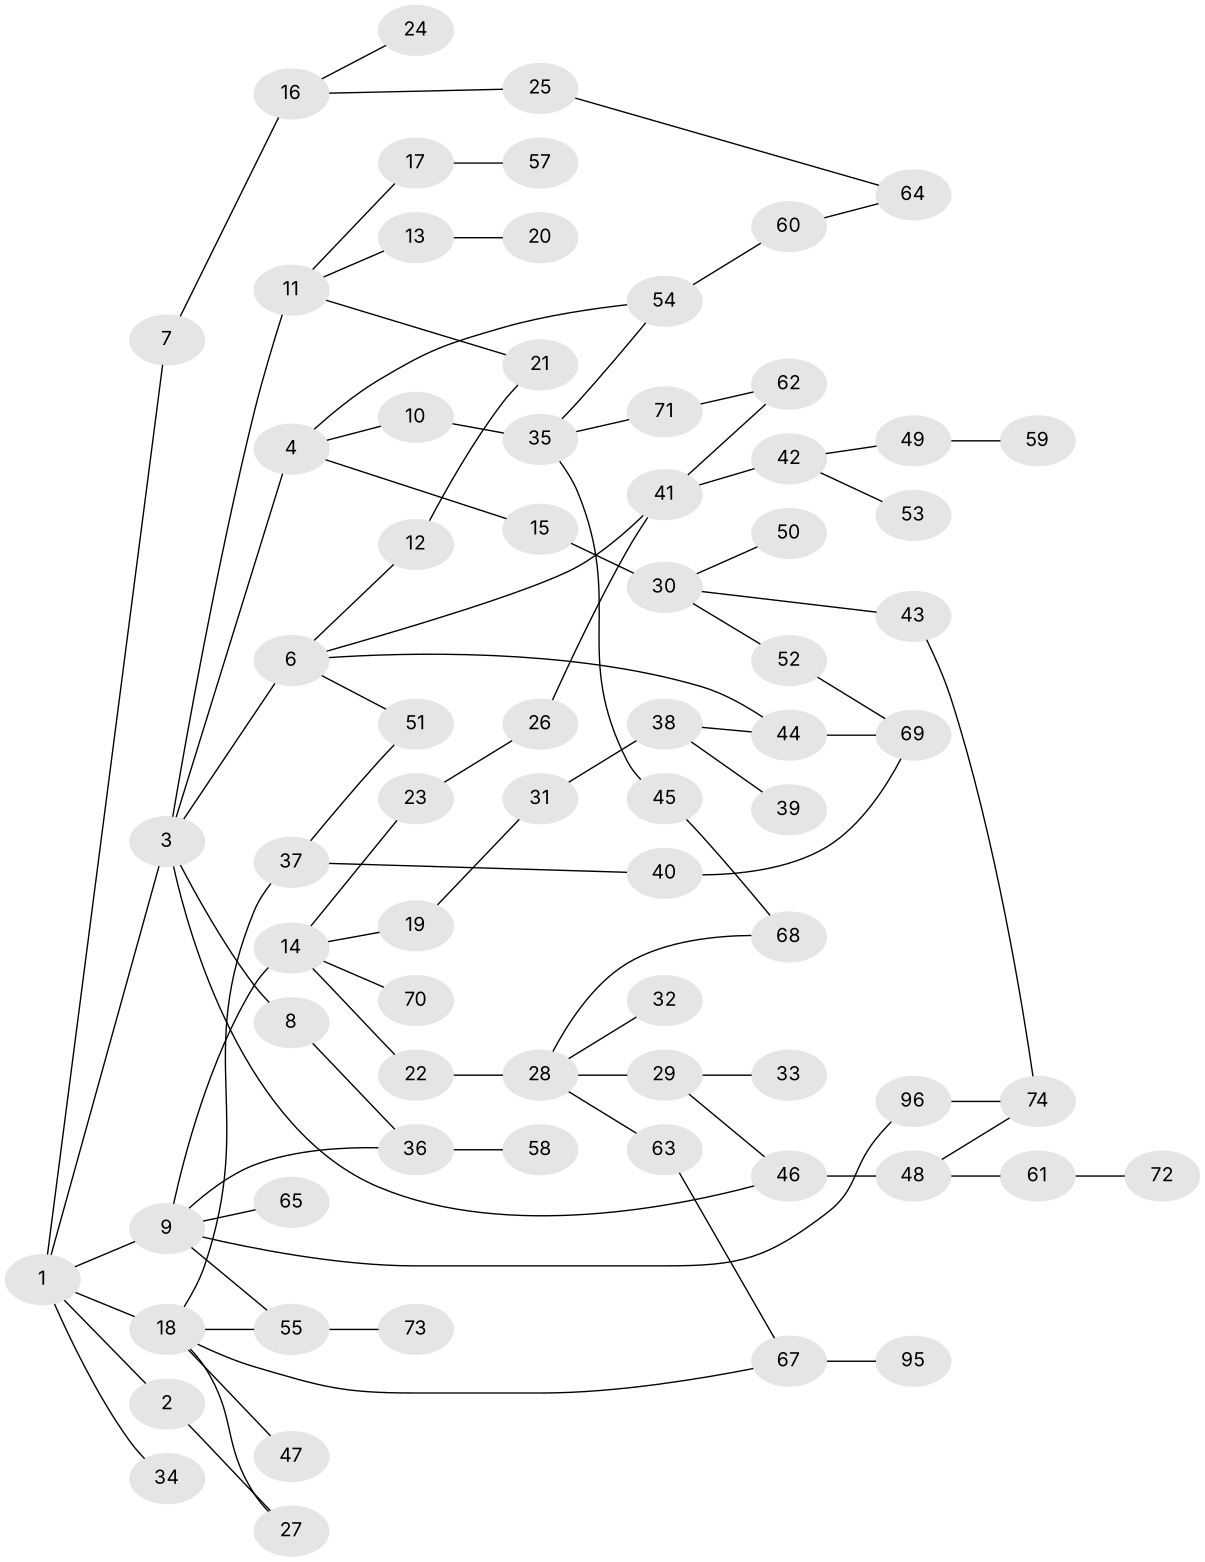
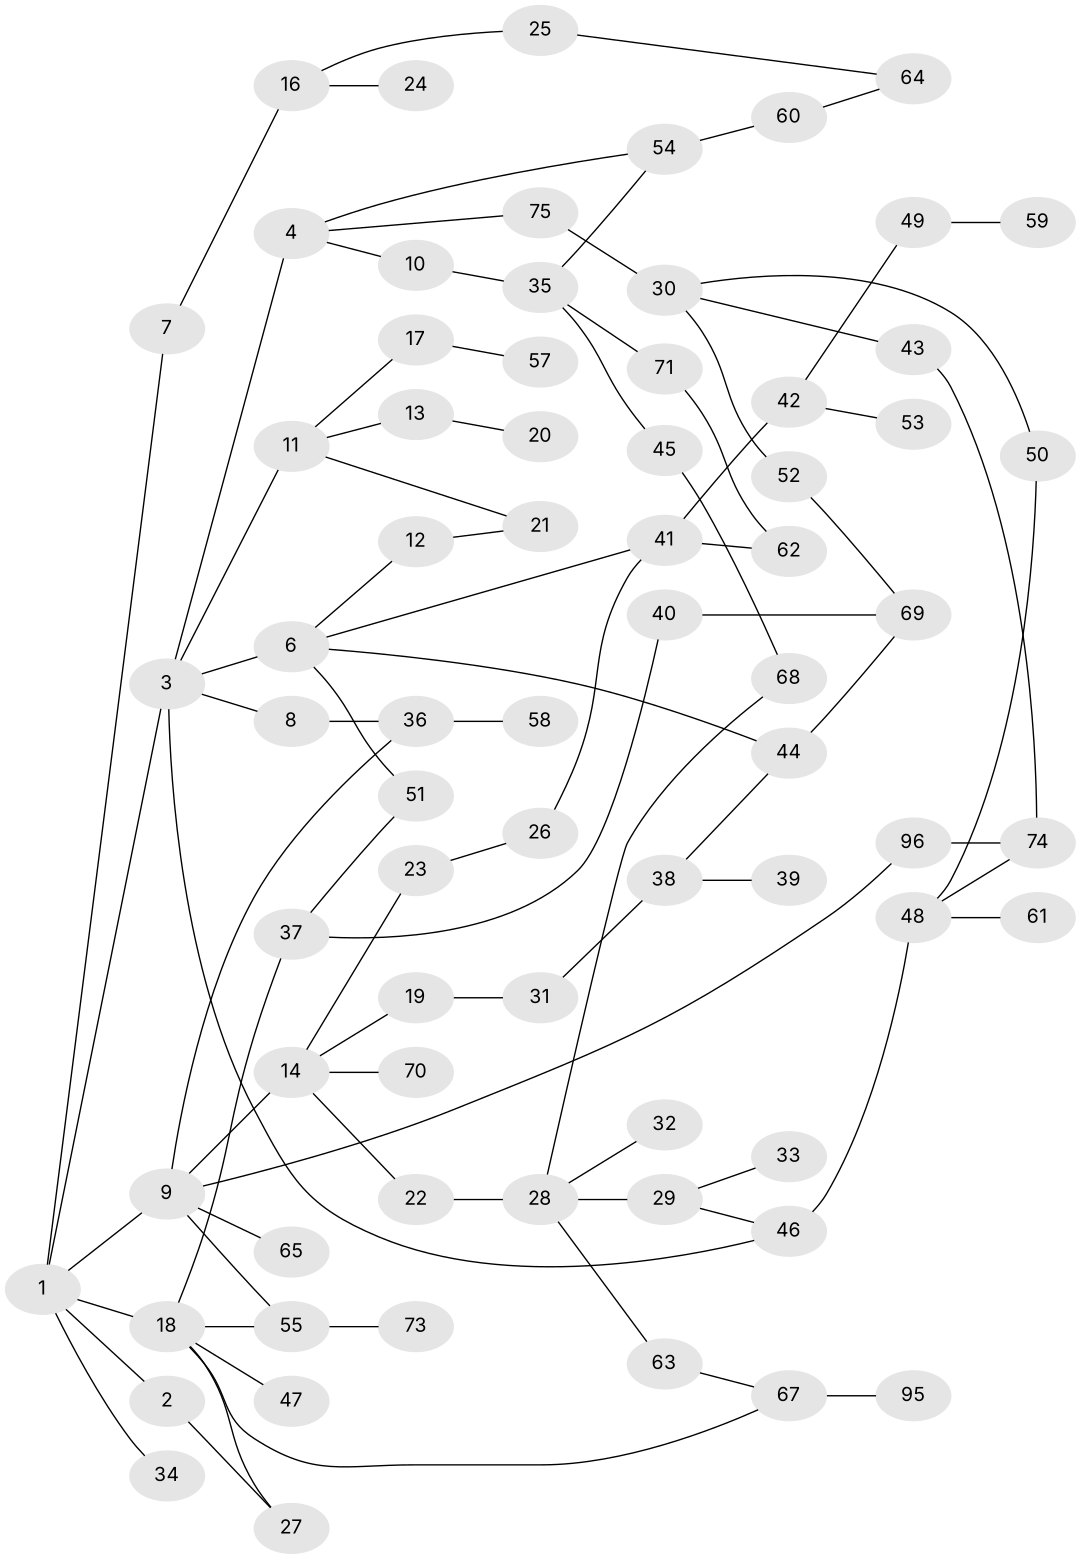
  graph {
    fontname=Inter
    rankdir=LR
    node [color=gray90 fontname=Inter style=filled]
    edge [fontname=Inter]
    1
    2
    3
    7
    9
    18
    34
    27
    4
    6
    8
    11
    46
    16
    36
    14
    55
    n18 [label=96]
    65
    37
    47
    67
    44
    69
    10
-   15
+   15 [label=75]
    54
    12
    41
    51
    13
    17
    21
    48
    35
    30
    60
    42
    62
    24
    25
    58
    19
    22
    23
    70
    73
    74
    45
    71
    20
    57
    31
    28
    26
    43
    50
    52
    64
    40
    n61 [label=95]
    38
    29
    32
    63
    68
    33
    39
    49
    53
    59
    61
-   72
    1 -- 2
    1 -- 3
    1 -- 7
    1 -- 9
    1 -- 18
    1 -- 34
    2 -- 27
    3 -- 4
    3 -- 6
    3 -- 8
    3 -- 11
    3 -- 46
    7 -- 16
    9 -- 36
    9 -- 14
    9 -- 55
    9 -- n18
    9 -- 65
    18 -- 27
    18 -- 55
    18 -- 37
    18 -- 47
    18 -- 67
    4 -- 10
    4 -- 15
    4 -- 54
    6 -- 44
    6 -- 12
    6 -- 41
    6 -- 51
    8 -- 36
    11 -- 13
    11 -- 17
    11 -- 21
    46 -- 48
    16 -- 24
    16 -- 25
    36 -- 58
    14 -- 19
    14 -- 22
    14 -- 23
    14 -- 70
    55 -- 73
    n18 -- 74
    37 -- 51
    37 -- 40
    67 -- n61
    44 -- 69
    10 -- 35
    15 -- 30
    54 -- 60
    12 -- 21
    41 -- 42
    41 -- 62
    13 -- 20
    17 -- 57
    48 -- 74
+   48 -- 50
    48 -- 61
    35 -- 54
    35 -- 45
    35 -- 71
    30 -- 43
    30 -- 50
    30 -- 52
    60 -- 64
    42 -- 49
    42 -- 53
    25 -- 64
    19 -- 31
    22 -- 28
    23 -- 26
    45 -- 68
    71 -- 62
    31 -- 38
    28 -- 29
    28 -- 32
    28 -- 63
    28 -- 68
    26 -- 41
    43 -- 74
    52 -- 69
    40 -- 69
    38 -- 44
    38 -- 39
    29 -- 46
    29 -- 33
    63 -- 67
    49 -- 59
-   61 -- 72
  }
